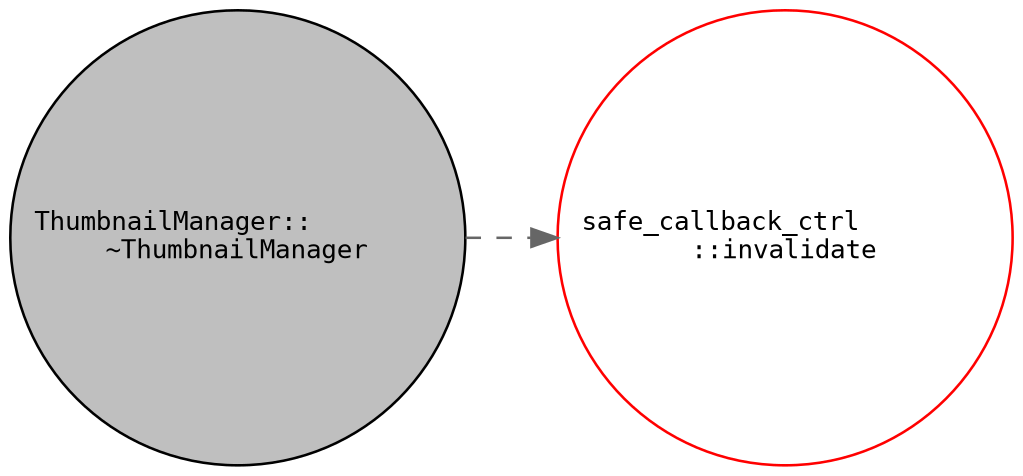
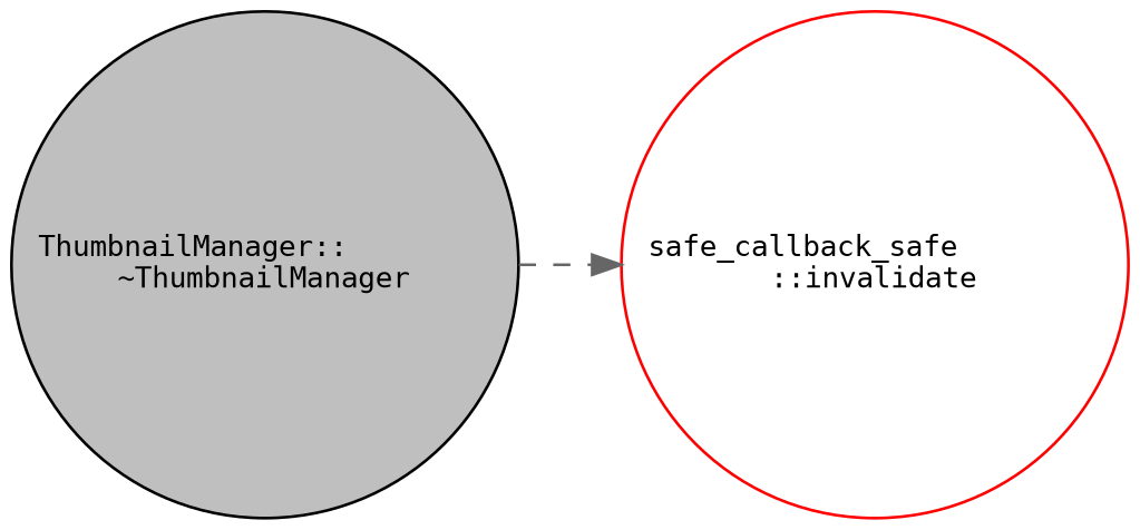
  digraph {
    rankdir=LR
    fontname="DejaVu Sans Mono"
    node [fontname="DejaVu Sans Mono" fontsize=10 shape=circle style=filled]
    n1 [color=black fillcolor=grey75 fontcolor=black height=0.2 label="ThumbnailManager::\l~ThumbnailManager" width=0.4]
-   n2 [color=red fillcolor=white height=0.2 label="safe_callback_ctrl\l::invalidate" width=0.4]
+   n2 [color=red fillcolor=white height=0.2 label="safe_callback_safe\l::invalidate" width=0.4]
    n1 -> n2 [color=gray40 fontname="DejaVu Sans Mono" fontsize=10 labelfontname=Helvetica labelfontsize=10 style=dashed]
  }
